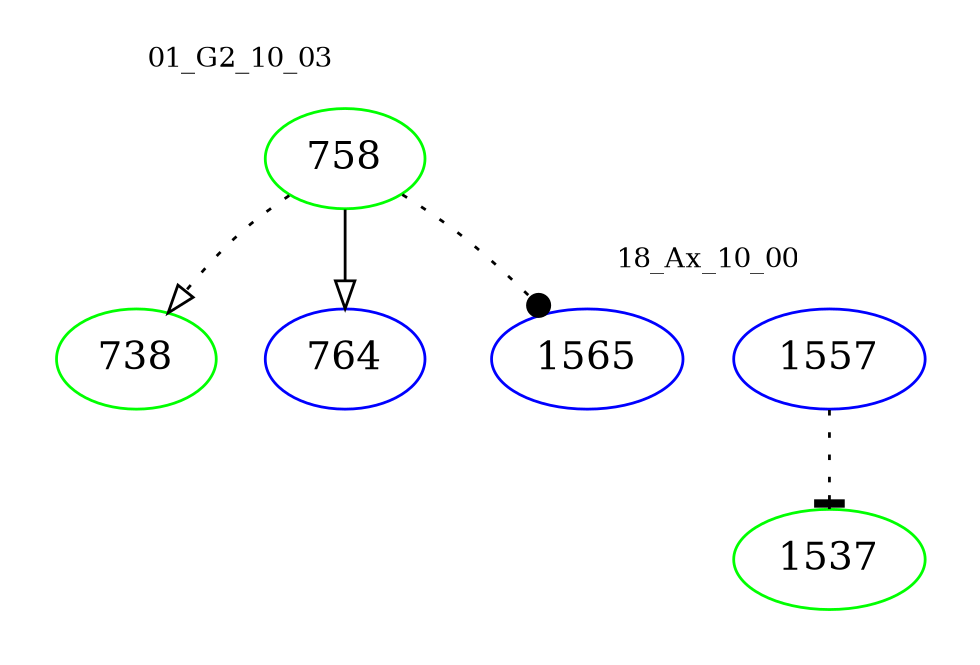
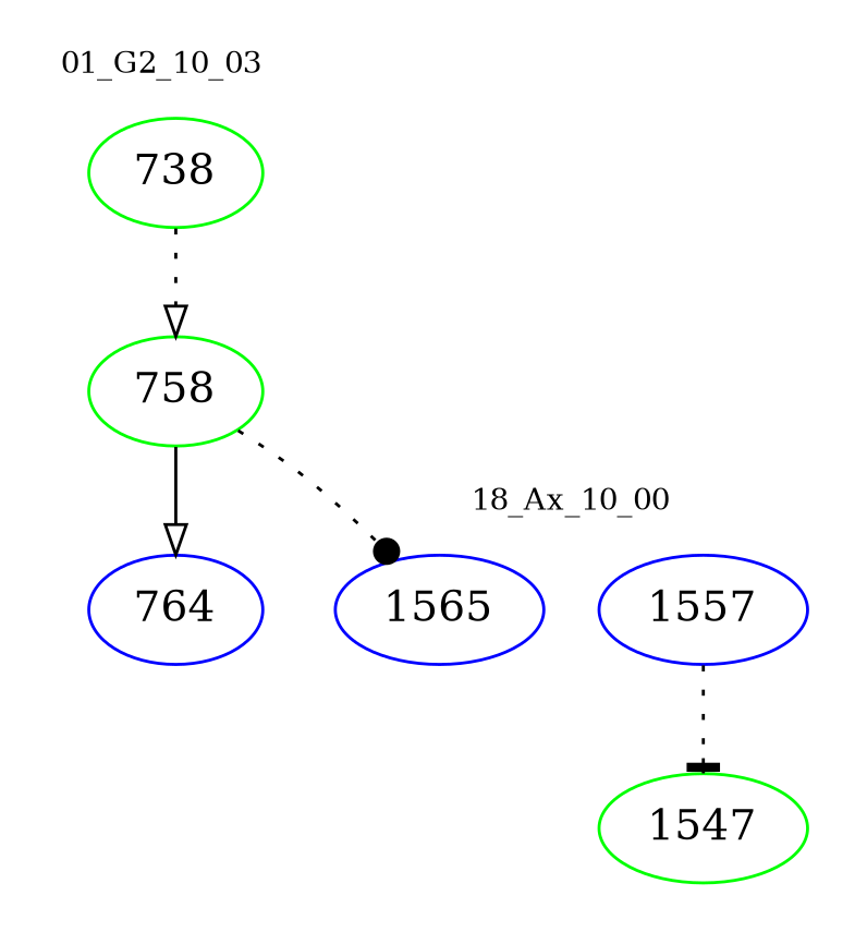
  digraph {
    node [color=blue]
    edge [arrowhead=onormal color=black style=dotted]
    n1 [label=1557]
-   n2 [color=green label=1537]
+   n2 [color=green label=1547]
    n3 [label=1565]
    n4 [color=green label=758]
    n5 [color=green label=738]
    n6 [label=764]
    subgraph cluster_1 {
      color=white
      fontsize=10
      label="18_Ax_10_00"
      n1
      n2
      n3
    }
    subgraph cluster_2 {
      color=white
      fontsize=10
      label="01_G2_10_03"
      n4
      n5
      n6
    }
    n1 -> n2 [arrowhead=tee]
    n4 -> n3 [arrowhead=dot]
-   n4 -> n5
+   n5 -> n4
    n4 -> n6 [style=solid]
  }
